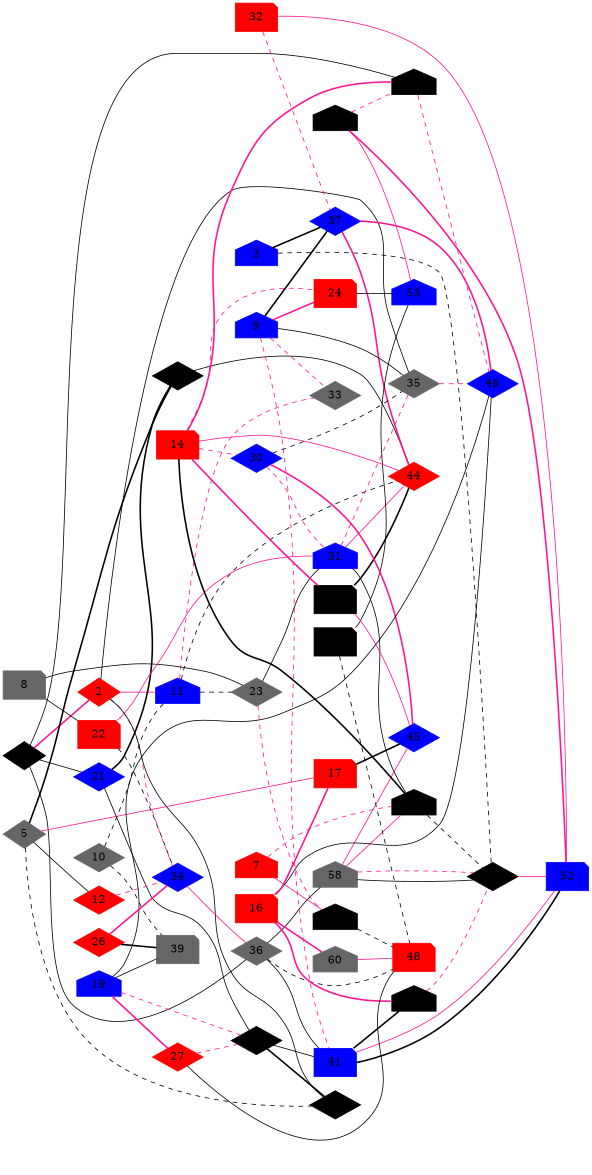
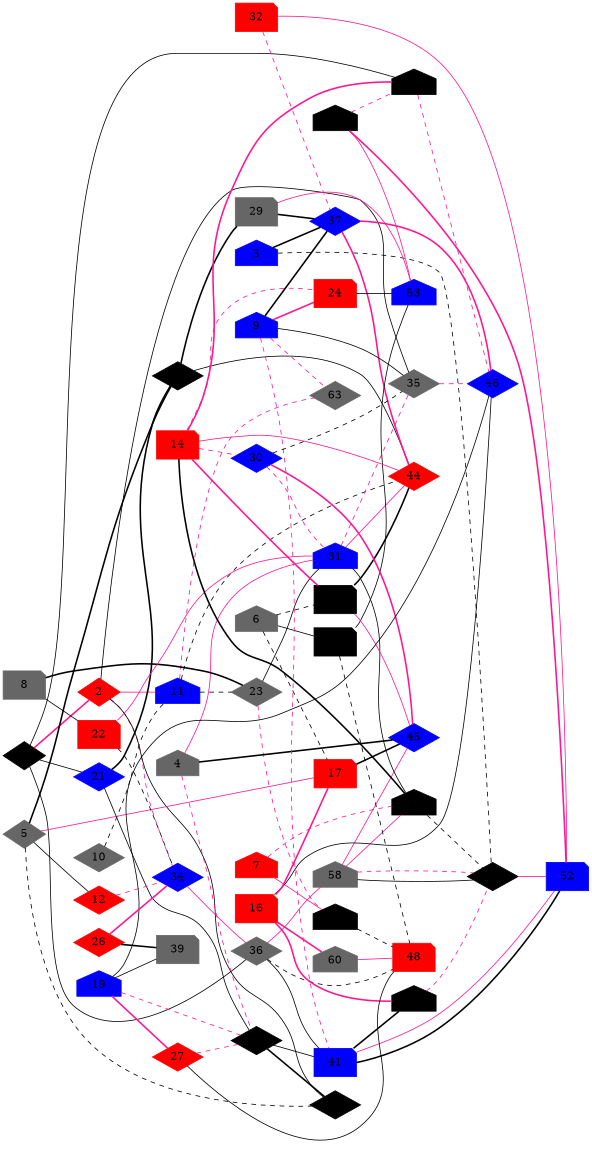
  graph {
    rankdir=LR
    node [color=blue shape=diamond style=filled]
    edge [color=black style=solid]
    1 [color=black]
    2 [color=red]
    15 [color=black shape=house]
    21
    36 [color=gray40]
    11 [shape=house]
    34
    35 [color=gray40]
    47 [color=black]
    46
    40 [color=black]
    28 [color=black]
    41 [shape=note]
    48 [color=red shape=note]
    n15 [color=gray40 label=58 shape=house]
    23 [color=gray40]
-   33 [color=gray40]
+   33 [color=gray40 label=63]
    44 [color=red]
    3 [shape=house]
    37
    51 [color=black]
    52 [shape=note]
+   4 [color=gray40 shape=house]
    31 [shape=house]
    45
    43 [color=black shape=house]
    39 [color=gray40 shape=note]
    5 [color=gray40]
    12 [color=red]
    17 [color=red shape=note]
+   29 [color=gray40 shape=note]
+   6 [color=gray40 shape=house]
    18 [color=black shape=note]
    42 [color=black shape=note]
    53 [shape=house]
    7 [color=red shape=house]
    25 [color=black shape=house]
    8 [color=gray40 shape=note]
    22 [color=red shape=note]
    9 [shape=house]
    24 [color=red shape=note]
    49 [color=black shape=house]
    10 [color=gray40]
    13 [color=black shape=house]
    14 [color=red shape=note]
    30
    16 [color=red shape=note]
    n48 [color=gray40 label=60 shape=house]
    19 [shape=house]
    27 [color=red]
    26 [color=red]
    32 [color=red shape=note]
    1 -- 2 [color=deeppink style=bold]
    1 -- 15
    1 -- 21
    1 -- 36
    2 -- 11 [color=deeppink]
    2 -- 34 [color=deeppink style=dashed]
    2 -- 35
    2 -- 47
    15 -- 46 [color=deeppink style=dashed]
    21 -- 40
    21 -- 28 [style=bold]
    36 -- 41
    36 -- 48 [style=dashed]
-   36 -- n15
+   36 -- n15 [color=deeppink]
    11 -- 23 [style=dashed]
    11 -- 33 [color=deeppink style=dashed]
    11 -- 44 [style=dashed]
    34 -- 36 [color=deeppink]
    35 -- 46 [color=deeppink style=dashed]
    40 -- 47 [style=bold]
    40 -- 41
    28 -- 44
+   28 -- 29 [style=bold]
    41 -- 52 [style=bold]
    41 -- 52 [color=deeppink]
    41 -- 49 [style=bold]
    n15 -- 51
    n15 -- 51 [color=deeppink style=dashed]
    n15 -- 45 [color=deeppink]
    n15 -- 43 [color=deeppink]
    23 -- 31
    23 -- 25 [color=deeppink style=dashed]
    3 -- 37 [style=bold]
    3 -- 51 [style=dashed]
    37 -- 46 [color=deeppink style=bold]
    37 -- 44 [color=deeppink style=bold]
    51 -- 52 [color=deeppink]
+   4 -- 40 [color=deeppink style=dashed]
+   4 -- 31 [color=deeppink]
+   4 -- 45 [style=bold]
    31 -- 35 [color=deeppink style=dashed]
    31 -- 44 [color=deeppink]
    31 -- 43
    43 -- 51 [style=dashed]
    5 -- 47 [style=dashed]
    5 -- 28 [style=bold]
    5 -- 12
    5 -- 17 [color=deeppink]
    12 -- 34 [color=deeppink style=dashed]
    17 -- 45 [style=bold]
+   29 -- 37 [style=bold]
+   29 -- 53 [color=deeppink]
+   6 -- 17 [style=dashed]
+   6 -- 18
+   6 -- 42 [style=dashed]
    18 -- 48 [style=dashed]
    18 -- 53
    42 -- 44 [style=bold]
    42 -- 45 [color=deeppink]
    7 -- 43 [color=deeppink style=dashed]
    7 -- 25 [color=deeppink]
    25 -- 48 [style=dashed]
-   8 -- 23
+   8 -- 23 [style=bold]
    8 -- 22
    22 -- 34 [style=dashed]
    22 -- 31 [color=deeppink]
    9 -- 35
    9 -- 41 [color=deeppink style=dashed]
    9 -- 33 [color=deeppink style=dashed]
    9 -- 37 [style=bold]
    9 -- 24 [color=deeppink style=bold]
    24 -- 53
    49 -- 51 [color=deeppink style=dashed]
    10 -- 11 [style=dashed]
-   10 -- 39 [style=dashed]
    13 -- 15 [color=deeppink style=dashed]
    13 -- 52 [color=deeppink style=bold]
    13 -- 53 [color=deeppink]
    14 -- 15 [color=deeppink style=bold]
    14 -- 44 [color=deeppink]
    14 -- 43 [style=bold]
    14 -- 42 [color=deeppink style=bold]
    14 -- 24 [color=deeppink style=dashed]
    14 -- 30 [color=deeppink style=dashed]
    30 -- 35 [style=dashed]
    30 -- 31 [color=deeppink style=dashed]
    30 -- 45 [color=deeppink style=bold]
    16 -- 46
    16 -- 17 [color=deeppink style=bold]
    16 -- 49 [color=deeppink style=bold]
    16 -- n48 [color=deeppink style=bold]
    n48 -- 48 [color=deeppink]
    19 -- 46
    19 -- 40 [color=deeppink style=dashed]
    19 -- 39
    19 -- 27 [color=deeppink style=bold]
    27 -- 40 [color=deeppink style=dashed]
    27 -- 48
    26 -- 34 [color=deeppink style=bold]
    26 -- 39 [style=bold]
    32 -- 37 [color=deeppink style=dashed]
    32 -- 52 [color=deeppink]
  }
